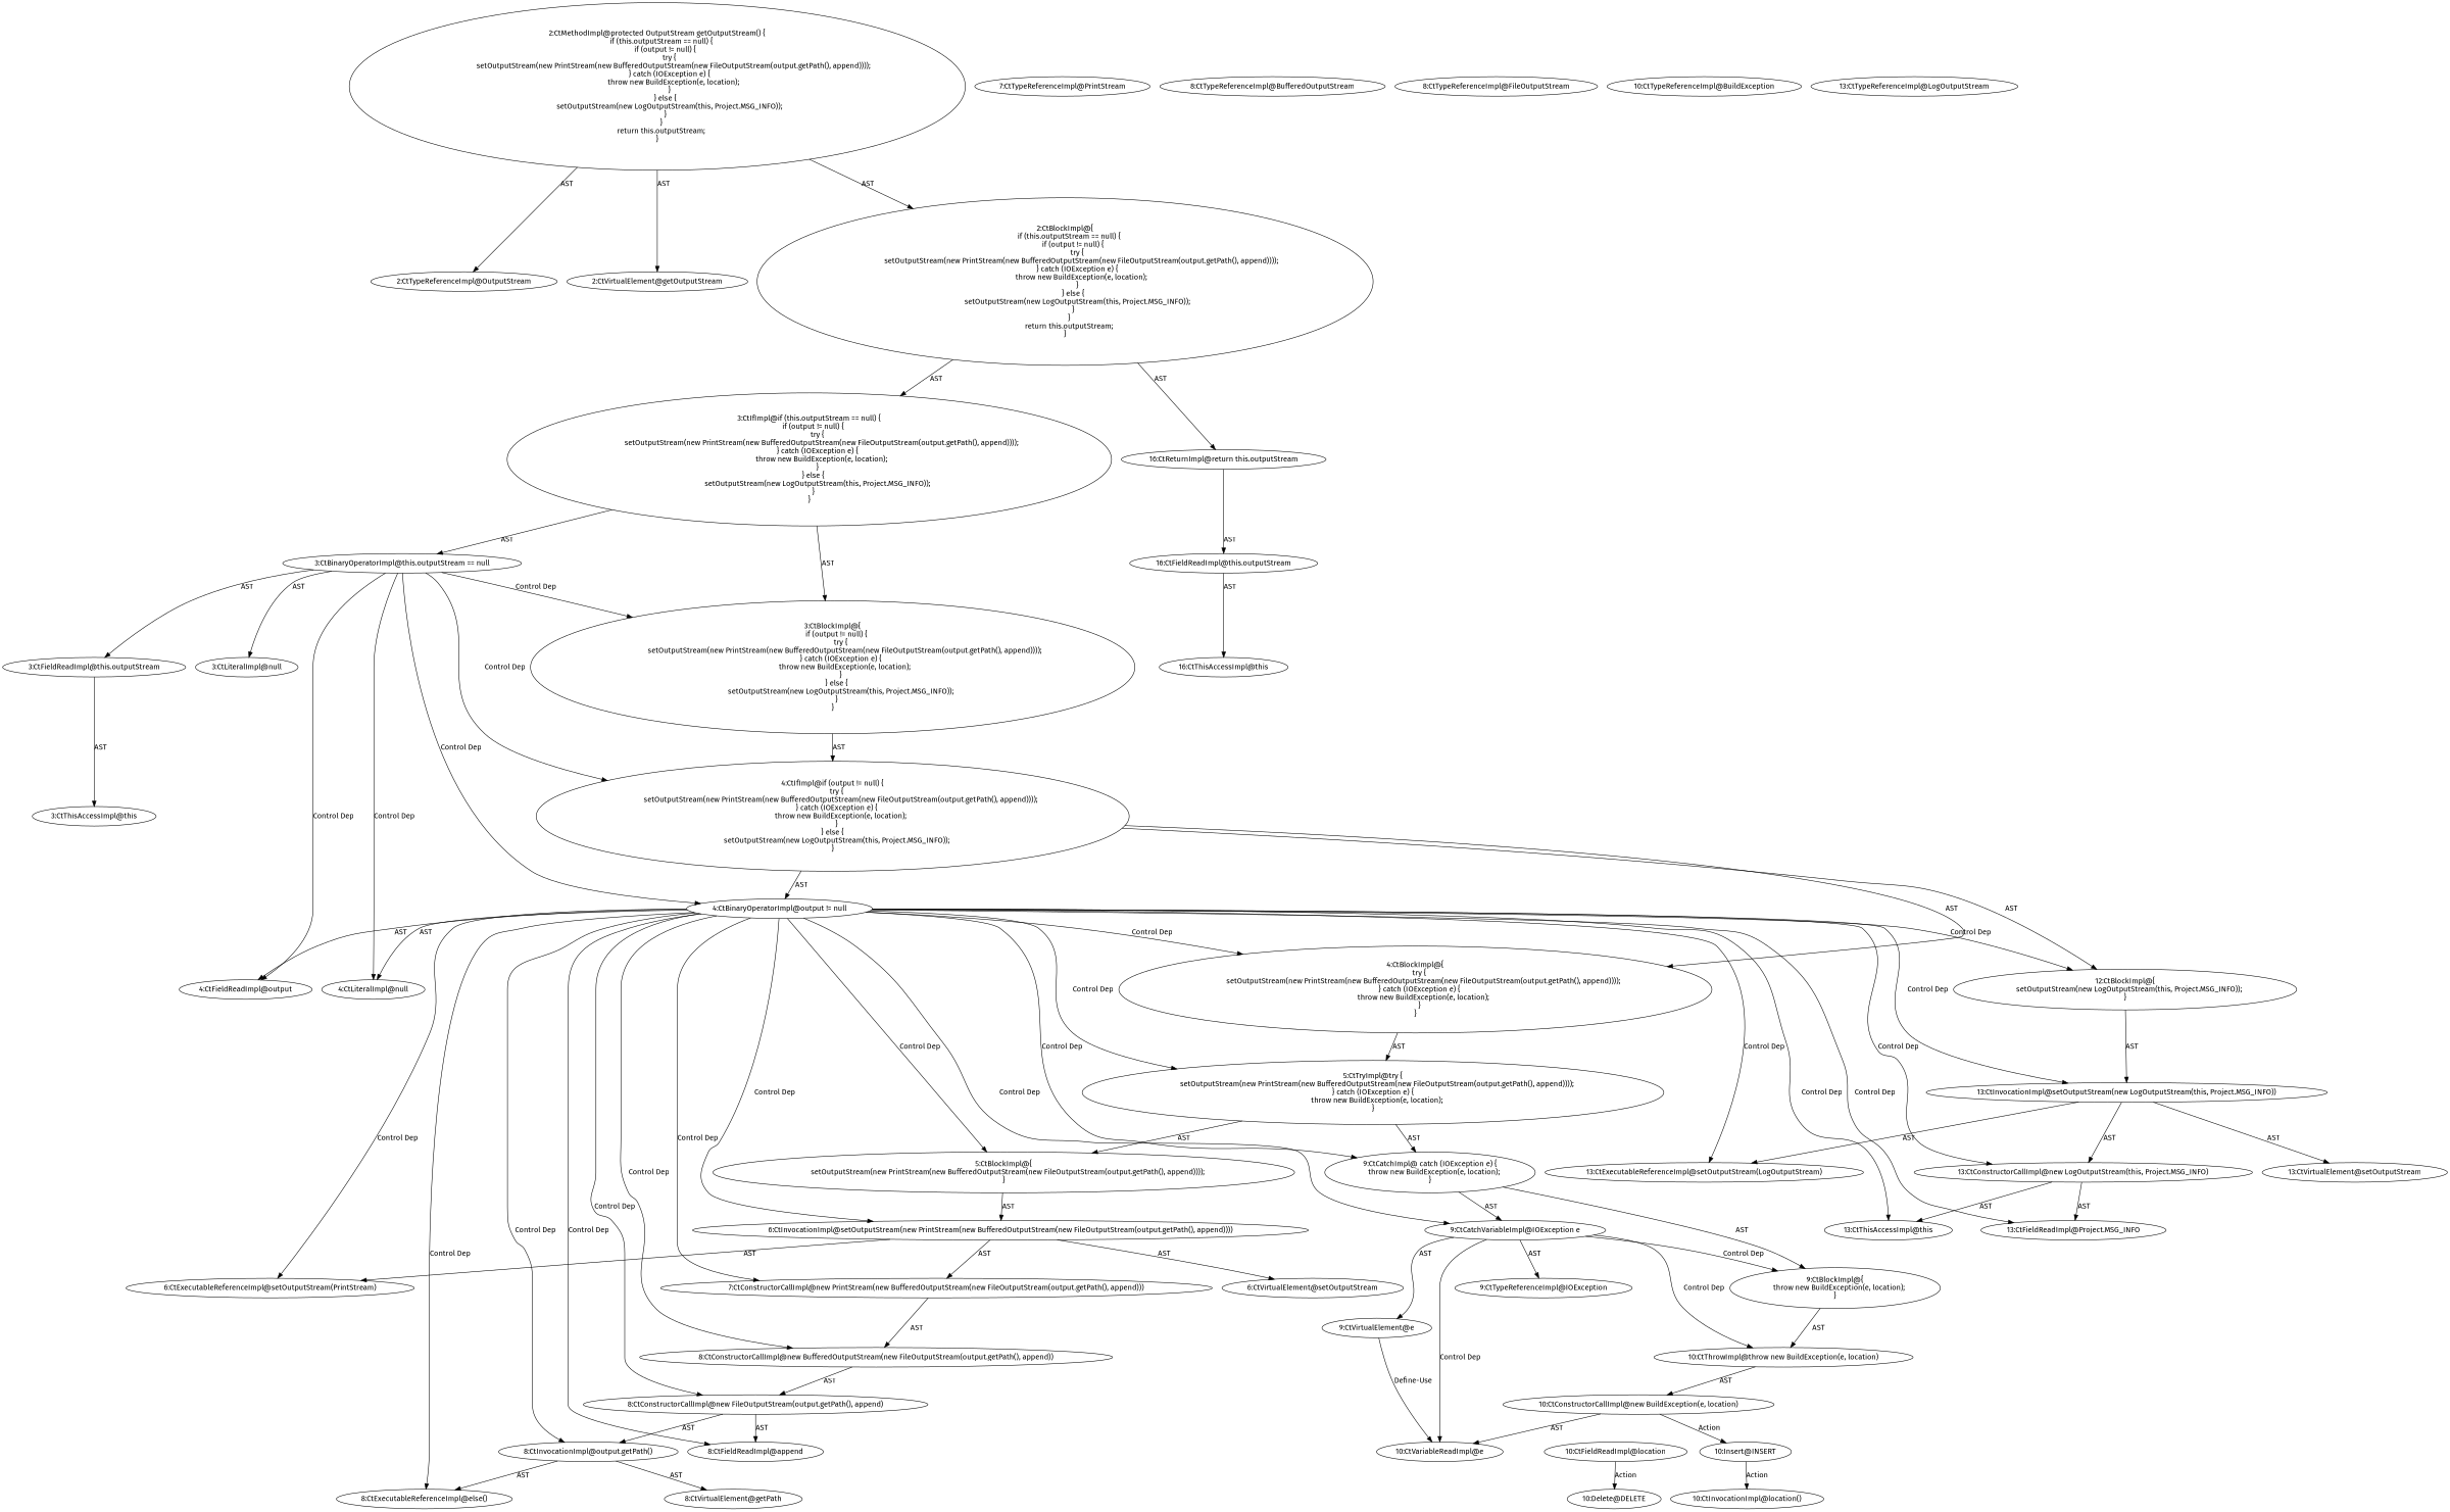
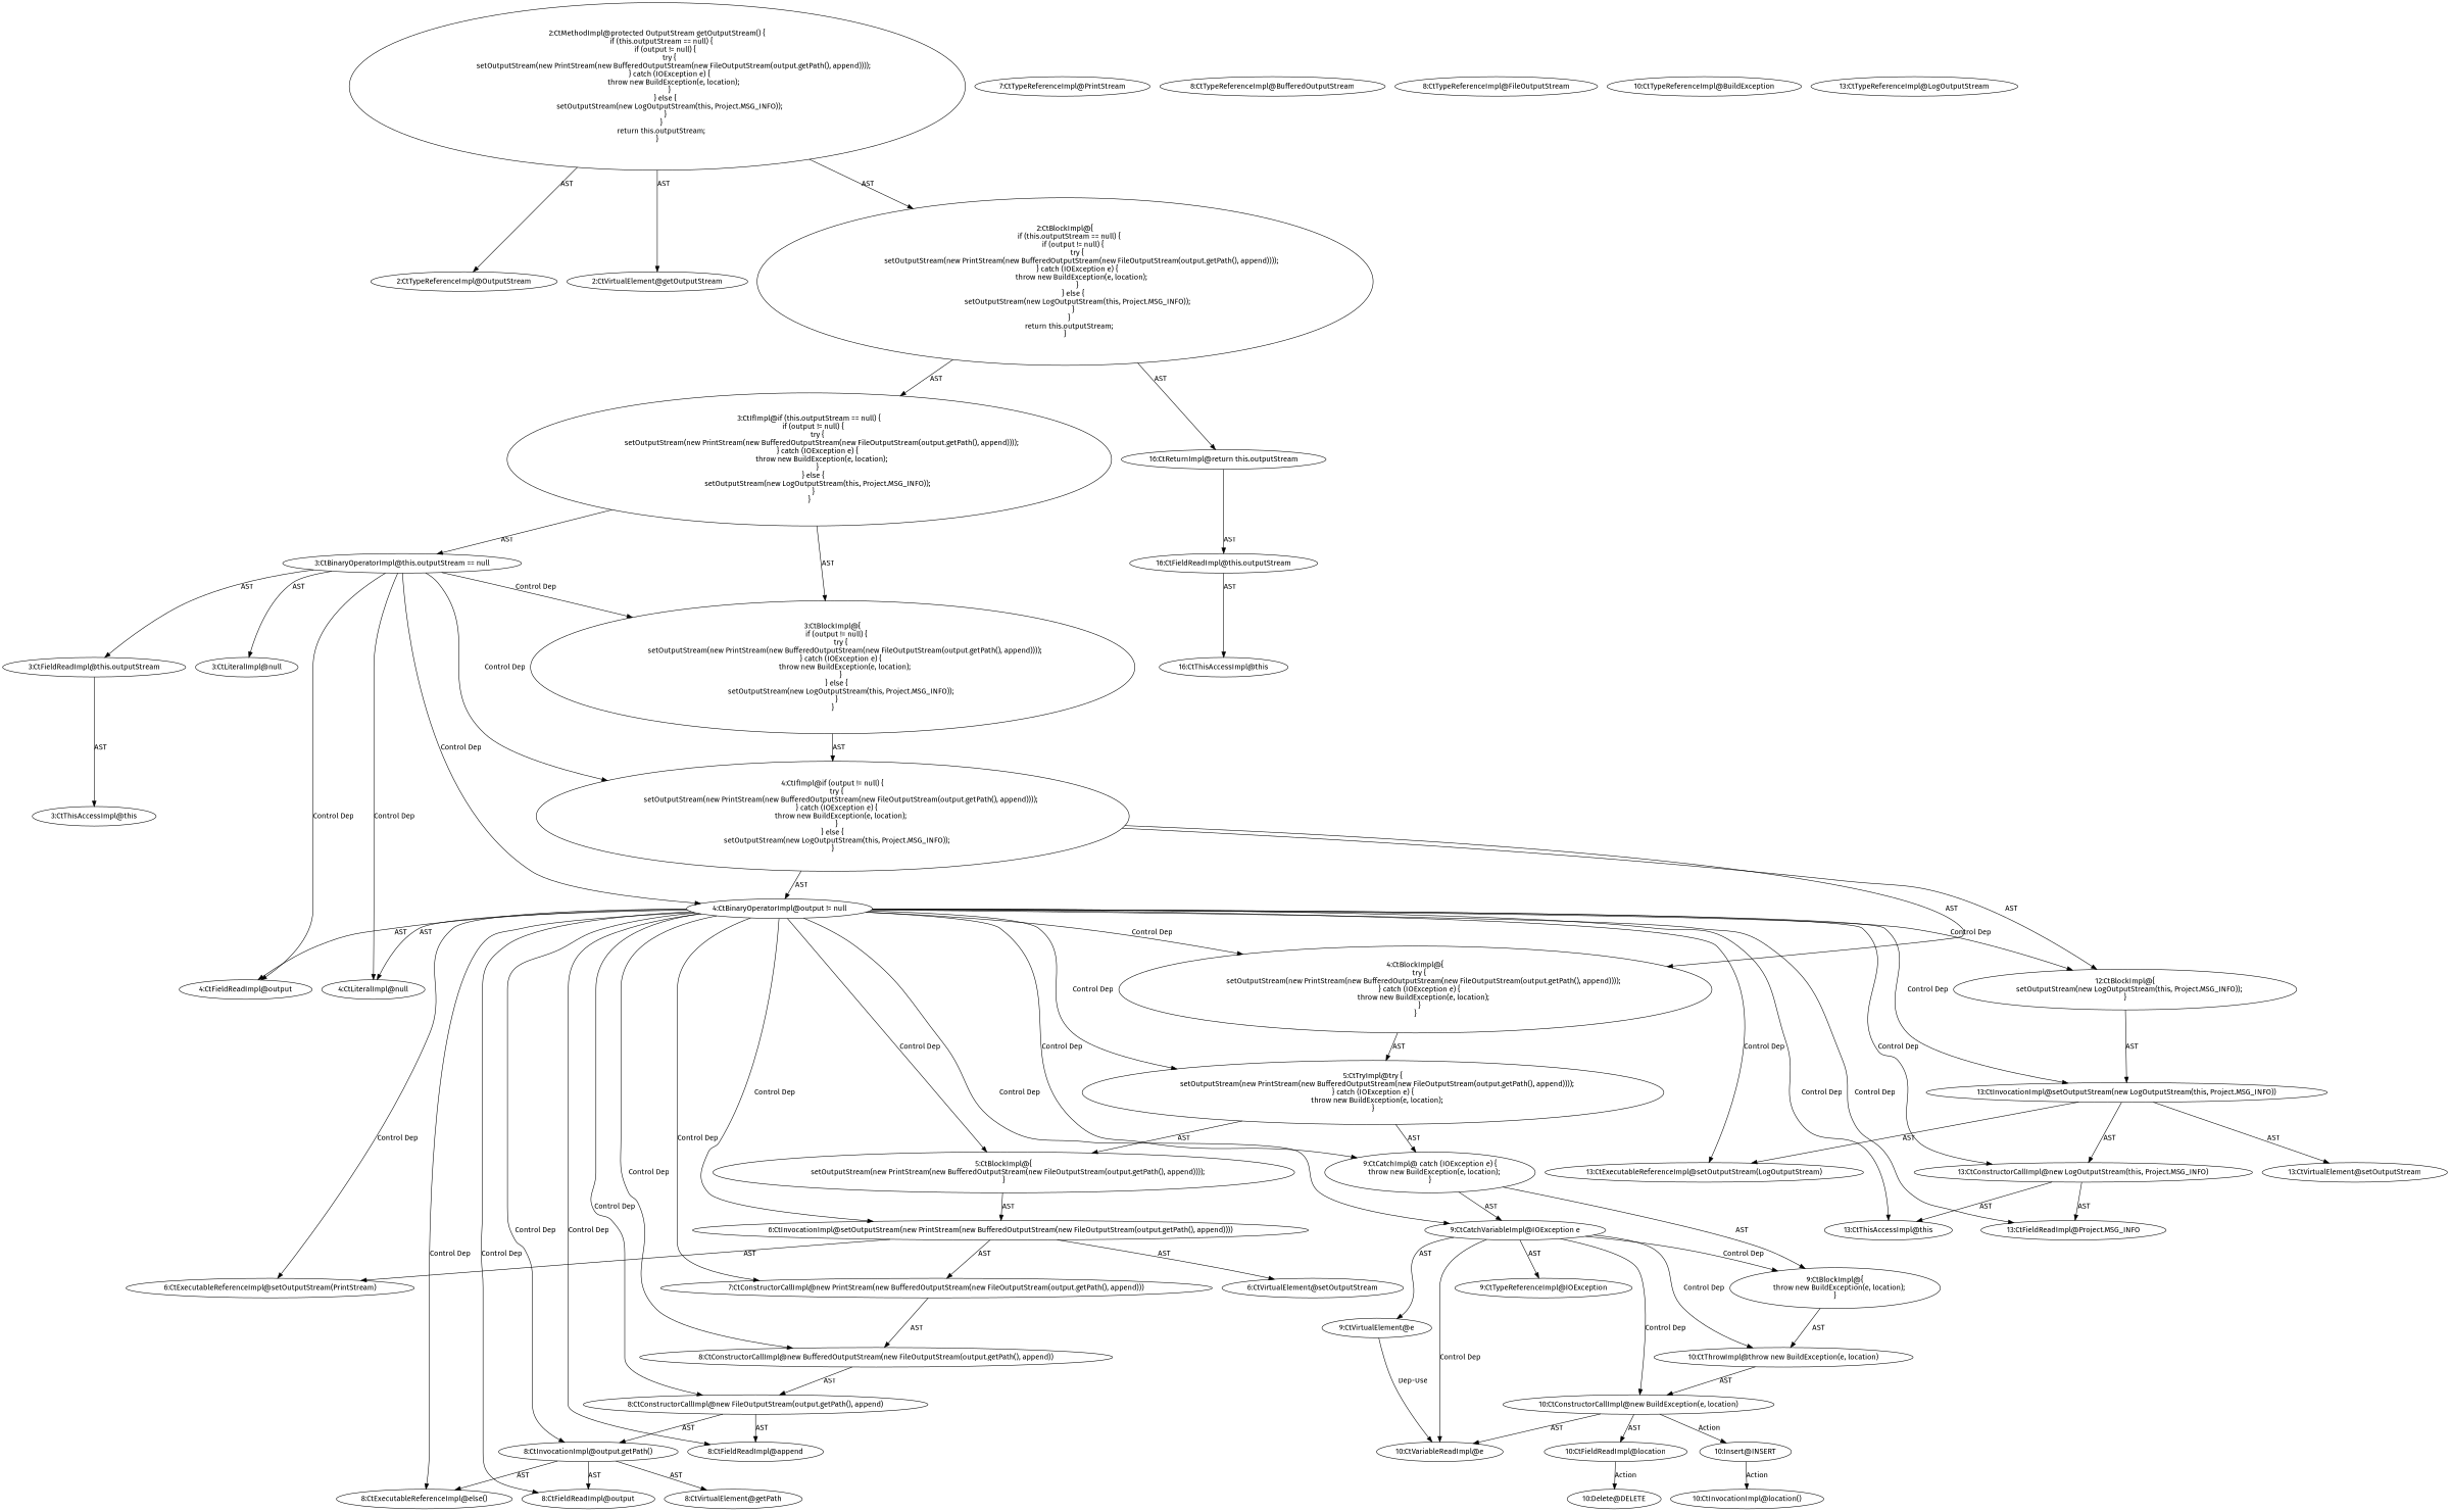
  digraph {
    fontname="Fira Sans"
    node [fontname="Fira Sans" shape=ellipse]
    edge [fontname="Fira Sans"]
    n1 [label="2:CtTypeReferenceImpl@OutputStream"]
    n2 [label="2:CtVirtualElement@getOutputStream"]
    n3 [label="3:CtThisAccessImpl@this"]
    n4 [label="3:CtFieldReadImpl@this.outputStream"]
    n5 [label="3:CtLiteralImpl@null"]
    n6 [label="3:CtBinaryOperatorImpl@this.outputStream == null"]
    n7 [label="4:CtFieldReadImpl@output"]
    n8 [label="4:CtLiteralImpl@null"]
    n9 [label="4:CtBinaryOperatorImpl@output != null"]
    n10 [label="4:CtIfImpl@if (output != null) \{\n    try \{\n        setOutputStream(new PrintStream(new BufferedOutputStream(new FileOutputStream(output.getPath(), append))));\n    \} catch (IOException e) \{\n        throw new BuildException(e, location);\n    \}\n\} else \{\n    setOutputStream(new LogOutputStream(this, Project.MSG_INFO));\n\}"]
    n11 [label="3:CtBlockImpl@\{\n    if (output != null) \{\n        try \{\n            setOutputStream(new PrintStream(new BufferedOutputStream(new FileOutputStream(output.getPath(), append))));\n        \} catch (IOException e) \{\n            throw new BuildException(e, location);\n        \}\n    \} else \{\n        setOutputStream(new LogOutputStream(this, Project.MSG_INFO));\n    \}\n\}"]
    n12 [label="6:CtExecutableReferenceImpl@setOutputStream(PrintStream)"]
    n13 [label="8:CtExecutableReferenceImpl@else()"]
+   n14 [label="8:CtFieldReadImpl@output"]
    n15 [label="8:CtInvocationImpl@output.getPath()"]
    n16 [label="8:CtFieldReadImpl@append"]
    n17 [label="8:CtConstructorCallImpl@new FileOutputStream(output.getPath(), append)"]
    n18 [label="8:CtConstructorCallImpl@new BufferedOutputStream(new FileOutputStream(output.getPath(), append))"]
    n19 [label="7:CtConstructorCallImpl@new PrintStream(new BufferedOutputStream(new FileOutputStream(output.getPath(), append)))"]
    n20 [label="6:CtInvocationImpl@setOutputStream(new PrintStream(new BufferedOutputStream(new FileOutputStream(output.getPath(), append))))"]
    n21 [label="5:CtBlockImpl@\{\n    setOutputStream(new PrintStream(new BufferedOutputStream(new FileOutputStream(output.getPath(), append))));\n\}"]
    n22 [label="9:CtCatchVariableImpl@IOException e"]
    n23 [label="9:CtCatchImpl@ catch (IOException e) \{\n    throw new BuildException(e, location);\n\}"]
    n24 [label="5:CtTryImpl@try \{\n    setOutputStream(new PrintStream(new BufferedOutputStream(new FileOutputStream(output.getPath(), append))));\n\} catch (IOException e) \{\n    throw new BuildException(e, location);\n\}"]
    n25 [label="4:CtBlockImpl@\{\n    try \{\n        setOutputStream(new PrintStream(new BufferedOutputStream(new FileOutputStream(output.getPath(), append))));\n    \} catch (IOException e) \{\n        throw new BuildException(e, location);\n    \}\n\}"]
    n26 [label="13:CtExecutableReferenceImpl@setOutputStream(LogOutputStream)"]
    n27 [label="13:CtThisAccessImpl@this"]
    n28 [label="13:CtFieldReadImpl@Project.MSG_INFO"]
    n29 [label="13:CtConstructorCallImpl@new LogOutputStream(this, Project.MSG_INFO)"]
    n30 [label="13:CtInvocationImpl@setOutputStream(new LogOutputStream(this, Project.MSG_INFO))"]
    n31 [label="12:CtBlockImpl@\{\n    setOutputStream(new LogOutputStream(this, Project.MSG_INFO));\n\}"]
    n32 [label="8:CtVirtualElement@getPath"]
    n33 [label="6:CtVirtualElement@setOutputStream"]
    n34 [label="9:CtVirtualElement@e"]
    n35 [label="10:CtVariableReadImpl@e"]
    n36 [label="9:CtTypeReferenceImpl@IOException"]
    n37 [label="10:CtConstructorCallImpl@new BuildException(e, location)"]
    n38 [label="10:CtThrowImpl@throw new BuildException(e, location)"]
    n39 [label="9:CtBlockImpl@\{\n    throw new BuildException(e, location);\n\}"]
    n40 [label="13:CtVirtualElement@setOutputStream"]
    n41 [label="7:CtTypeReferenceImpl@PrintStream"]
    n42 [label="8:CtTypeReferenceImpl@BufferedOutputStream"]
    n43 [label="8:CtTypeReferenceImpl@FileOutputStream"]
    n44 [label="10:CtFieldReadImpl@location"]
    n45 [label="10:Delete@DELETE"]
    n46 [label="10:Insert@INSERT"]
    n47 [label="10:CtTypeReferenceImpl@BuildException"]
    n48 [label="10:CtInvocationImpl@location()"]
    n49 [label="13:CtTypeReferenceImpl@LogOutputStream"]
    n50 [label="3:CtIfImpl@if (this.outputStream == null) \{\n    if (output != null) \{\n        try \{\n            setOutputStream(new PrintStream(new BufferedOutputStream(new FileOutputStream(output.getPath(), append))));\n        \} catch (IOException e) \{\n            throw new BuildException(e, location);\n        \}\n    \} else \{\n        setOutputStream(new LogOutputStream(this, Project.MSG_INFO));\n    \}\n\}"]
    n51 [label="16:CtThisAccessImpl@this"]
    n52 [label="16:CtFieldReadImpl@this.outputStream"]
    n53 [label="16:CtReturnImpl@return this.outputStream"]
    n54 [label="2:CtBlockImpl@\{\n    if (this.outputStream == null) \{\n        if (output != null) \{\n            try \{\n                setOutputStream(new PrintStream(new BufferedOutputStream(new FileOutputStream(output.getPath(), append))));\n            \} catch (IOException e) \{\n                throw new BuildException(e, location);\n            \}\n        \} else \{\n            setOutputStream(new LogOutputStream(this, Project.MSG_INFO));\n        \}\n    \}\n    return this.outputStream;\n\}"]
    n55 [label="2:CtMethodImpl@protected OutputStream getOutputStream() \{\n    if (this.outputStream == null) \{\n        if (output != null) \{\n            try \{\n                setOutputStream(new PrintStream(new BufferedOutputStream(new FileOutputStream(output.getPath(), append))));\n            \} catch (IOException e) \{\n                throw new BuildException(e, location);\n            \}\n        \} else \{\n            setOutputStream(new LogOutputStream(this, Project.MSG_INFO));\n        \}\n    \}\n    return this.outputStream;\n\}"]
    n4 -> n3 [label=AST]
    n6 -> n4 [label=AST]
    n6 -> n5 [label=AST]
    n6 -> n7 [label="Control Dep"]
    n6 -> n8 [label="Control Dep"]
    n6 -> n9 [label="Control Dep"]
    n6 -> n10 [label="Control Dep"]
    n6 -> n11 [label="Control Dep"]
    n9 -> n7 [label=AST]
    n9 -> n8 [label=AST]
    n9 -> n12 [label="Control Dep"]
    n9 -> n13 [label="Control Dep"]
+   n9 -> n14 [label="Control Dep"]
    n9 -> n15 [label="Control Dep"]
    n9 -> n16 [label="Control Dep"]
    n9 -> n17 [label="Control Dep"]
    n9 -> n18 [label="Control Dep"]
    n9 -> n19 [label="Control Dep"]
    n9 -> n20 [label="Control Dep"]
    n9 -> n21 [label="Control Dep"]
    n9 -> n22 [label="Control Dep"]
    n9 -> n23 [label="Control Dep"]
    n9 -> n24 [label="Control Dep"]
    n9 -> n25 [label="Control Dep"]
    n9 -> n26 [label="Control Dep"]
    n9 -> n27 [label="Control Dep"]
    n9 -> n28 [label="Control Dep"]
    n9 -> n29 [label="Control Dep"]
    n9 -> n30 [label="Control Dep"]
    n9 -> n31 [label="Control Dep"]
    n10 -> n9 [label=AST]
    n10 -> n25 [label=AST]
    n10 -> n31 [label=AST]
    n11 -> n10 [label=AST]
    n15 -> n13 [label=AST]
+   n15 -> n14 [label=AST]
    n15 -> n32 [label=AST]
    n17 -> n15 [label=AST]
    n17 -> n16 [label=AST]
    n18 -> n17 [label=AST]
    n19 -> n18 [label=AST]
    n20 -> n12 [label=AST]
    n20 -> n19 [label=AST]
    n20 -> n33 [label=AST]
    n21 -> n20 [label=AST]
    n22 -> n34 [label=AST]
    n22 -> n35 [label="Control Dep"]
    n22 -> n36 [label=AST]
+   n22 -> n37 [label="Control Dep"]
    n22 -> n38 [label="Control Dep"]
    n22 -> n39 [label="Control Dep"]
    n23 -> n22 [label=AST]
    n23 -> n39 [label=AST]
    n24 -> n21 [label=AST]
    n24 -> n23 [label=AST]
    n25 -> n24 [label=AST]
    n29 -> n27 [label=AST]
    n29 -> n28 [label=AST]
    n30 -> n26 [label=AST]
    n30 -> n29 [label=AST]
    n30 -> n40 [label=AST]
    n31 -> n30 [label=AST]
-   n34 -> n35 [label="Define-Use"]
+   n34 -> n35 [label="Dep-Use"]
    n37 -> n35 [label=AST]
+   n37 -> n44 [label=AST]
    n37 -> n46 [label=Action]
    n38 -> n37 [label=AST]
    n39 -> n38 [label=AST]
    n44 -> n45 [label=Action]
    n46 -> n48 [label=Action]
    n50 -> n6 [label=AST]
    n50 -> n11 [label=AST]
    n52 -> n51 [label=AST]
    n53 -> n52 [label=AST]
    n54 -> n50 [label=AST]
    n54 -> n53 [label=AST]
    n55 -> n1 [label=AST]
    n55 -> n2 [label=AST]
    n55 -> n54 [label=AST]
  }
